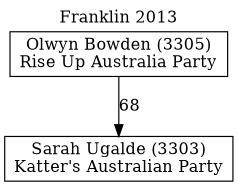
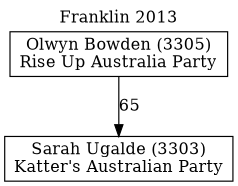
  digraph {
    label="Franklin 2013"
    labelloc=t
    mclimit=10
    node [shape=box]
    n1 [label="Sarah Ugalde (3303)\nKatter's Australian Party"]
    n2 [label="Olwyn Bowden (3305)\nRise Up Australia Party"]
-   n2 -> n1 [label=68]
+   n2 -> n1 [label=65]
  }
